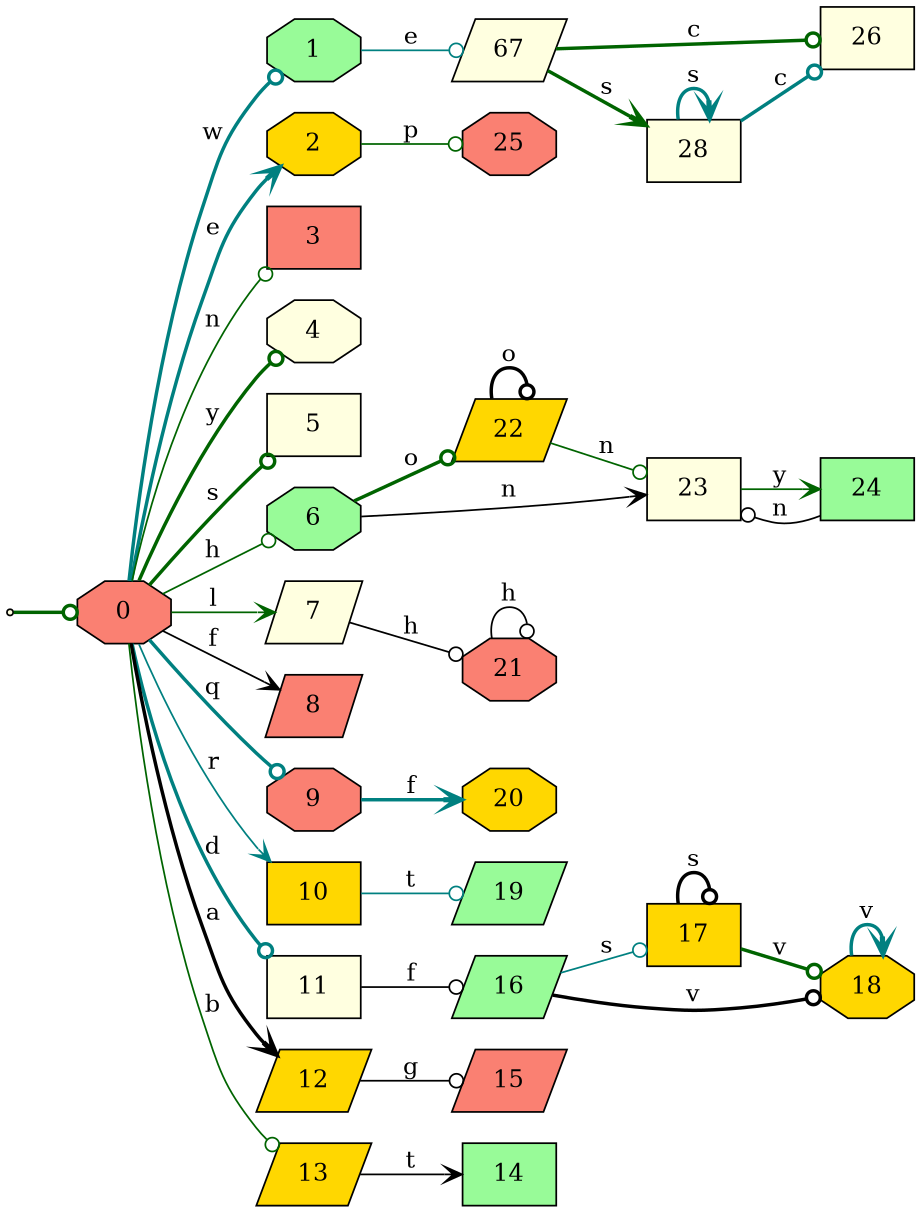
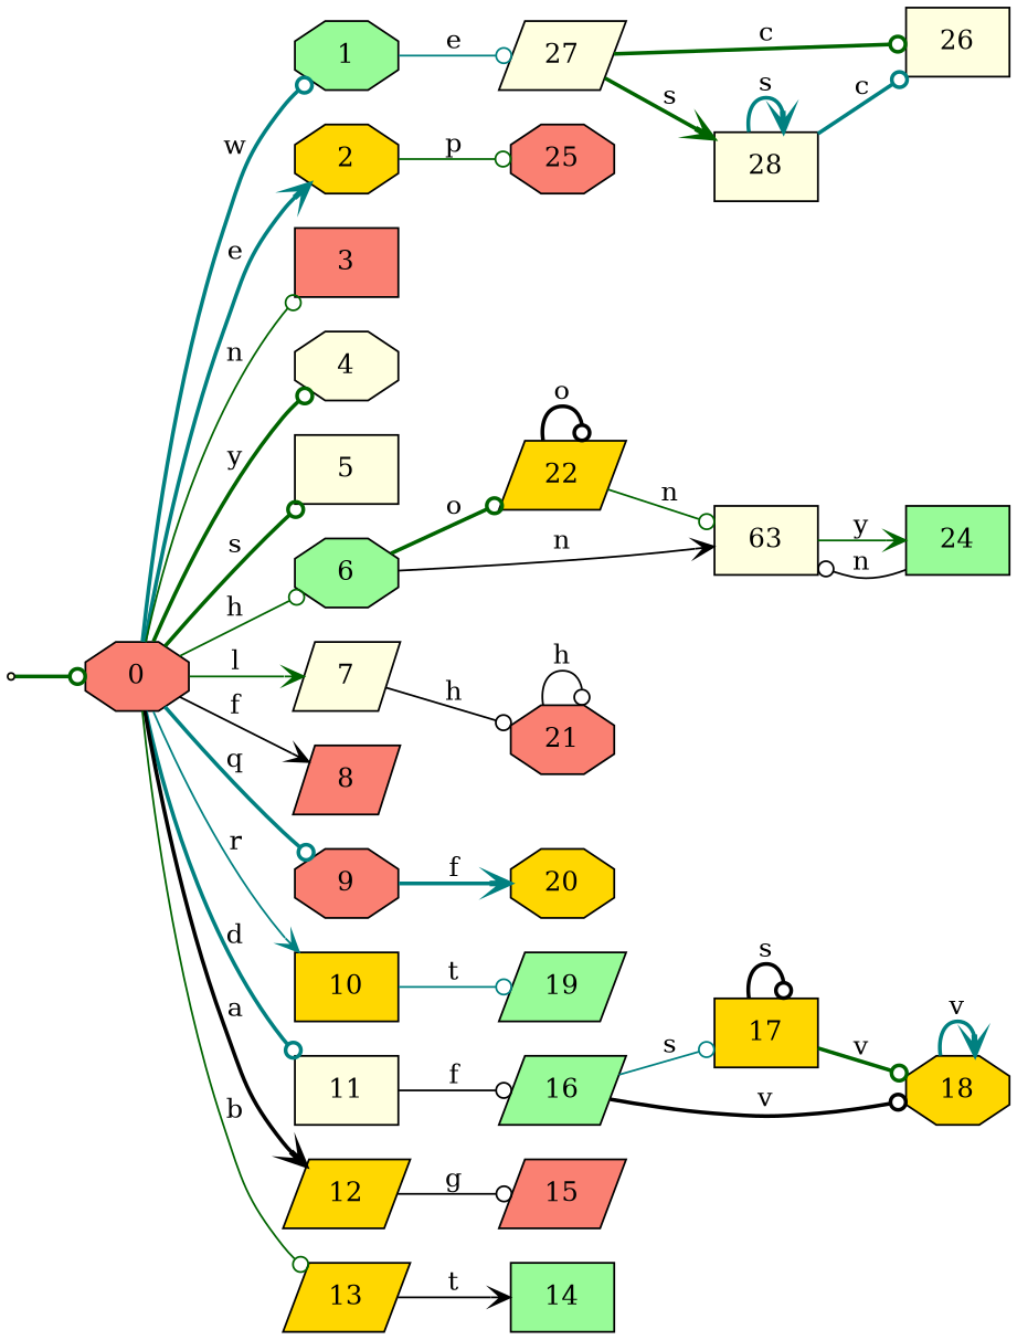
  digraph {
    rankdir=LR
    node [fillcolor=lightyellow shape=octagon style=filled]
    edge [arrowhead=odot color=darkgreen style=bold]
    dummy0 [shape=point]
    0 [fillcolor=salmon]
    1 [fillcolor=palegreen]
    2 [fillcolor=gold]
    3 [fillcolor=salmon shape=box]
    4
    5 [shape=box]
    6 [fillcolor=palegreen]
    7 [shape=parallelogram]
    8 [fillcolor=salmon shape=parallelogram]
    9 [fillcolor=salmon]
    10 [fillcolor=gold shape=box]
    11 [shape=box]
    12 [fillcolor=gold shape=parallelogram]
    13 [fillcolor=gold shape=parallelogram]
-   27 [shape=parallelogram label=67]
+   27 [shape=parallelogram]
    25 [fillcolor=salmon]
    22 [fillcolor=gold shape=parallelogram]
-   23 [shape=box]
+   23 [shape=box label=63]
    21 [fillcolor=salmon]
    20 [fillcolor=gold]
    19 [fillcolor=palegreen shape=parallelogram]
    16 [fillcolor=palegreen shape=parallelogram]
    15 [fillcolor=salmon shape=parallelogram]
    14 [fillcolor=palegreen shape=box]
    26 [shape=box]
    28 [shape=box]
    24 [fillcolor=palegreen shape=box]
    17 [fillcolor=gold shape=box]
    18 [fillcolor=gold]
    dummy0 -> 0
    0 -> 1 [color=teal label=w]
    0 -> 2 [arrowhead=vee color=teal label=e]
    0 -> 3 [label=n style=solid]
    0 -> 4 [label=y]
    0 -> 5 [label=s]
    0 -> 6 [label=h style=solid]
    0 -> 7 [arrowhead=vee label=l style=solid]
    0 -> 8 [arrowhead=vee color=black label=f style=solid]
    0 -> 9 [color=teal label=q]
    0 -> 10 [arrowhead=vee color=teal label=r style=solid]
    0 -> 11 [color=teal label=d]
    0 -> 12 [arrowhead=vee color=black label=a]
    0 -> 13 [label=b style=solid]
    1 -> 27 [color=teal label=e style=solid]
    2 -> 25 [label=p style=solid]
    6 -> 22 [label=o]
    6 -> 23 [arrowhead=vee color=black label=n style=solid]
    7 -> 21 [color=black label=h style=solid]
    9 -> 20 [arrowhead=vee color=teal label=f]
    10 -> 19 [color=teal label=t style=solid]
    11 -> 16 [color=black label=f style=solid]
    12 -> 15 [color=black label=g style=solid]
    13 -> 14 [arrowhead=vee color=black label=t style=solid]
    27 -> 26 [label=c]
    27 -> 28 [arrowhead=vee label=s]
    22 -> 22 [color=black label=o]
    22 -> 23 [label=n style=solid]
    23 -> 24 [arrowhead=vee label=y style=solid]
    21 -> 21 [color=black label=h style=solid]
    16 -> 17 [color=teal label=s style=solid]
    16 -> 18 [color=black label=v]
    28 -> 26 [color=teal label=c]
    28 -> 28 [arrowhead=vee color=teal label=s]
    24 -> 23 [color=black label=n style=solid]
    17 -> 17 [color=black label=s]
    17 -> 18 [label=v]
    18 -> 18 [arrowhead=vee color=teal label=v]
  }
